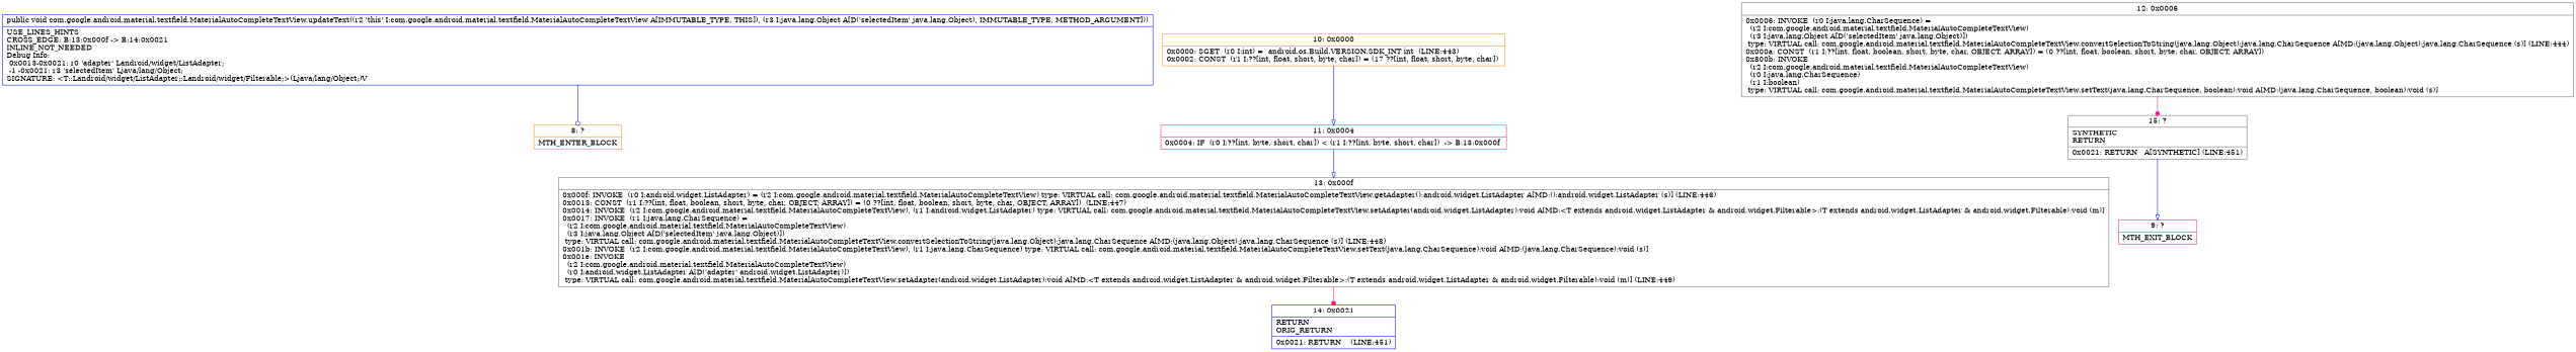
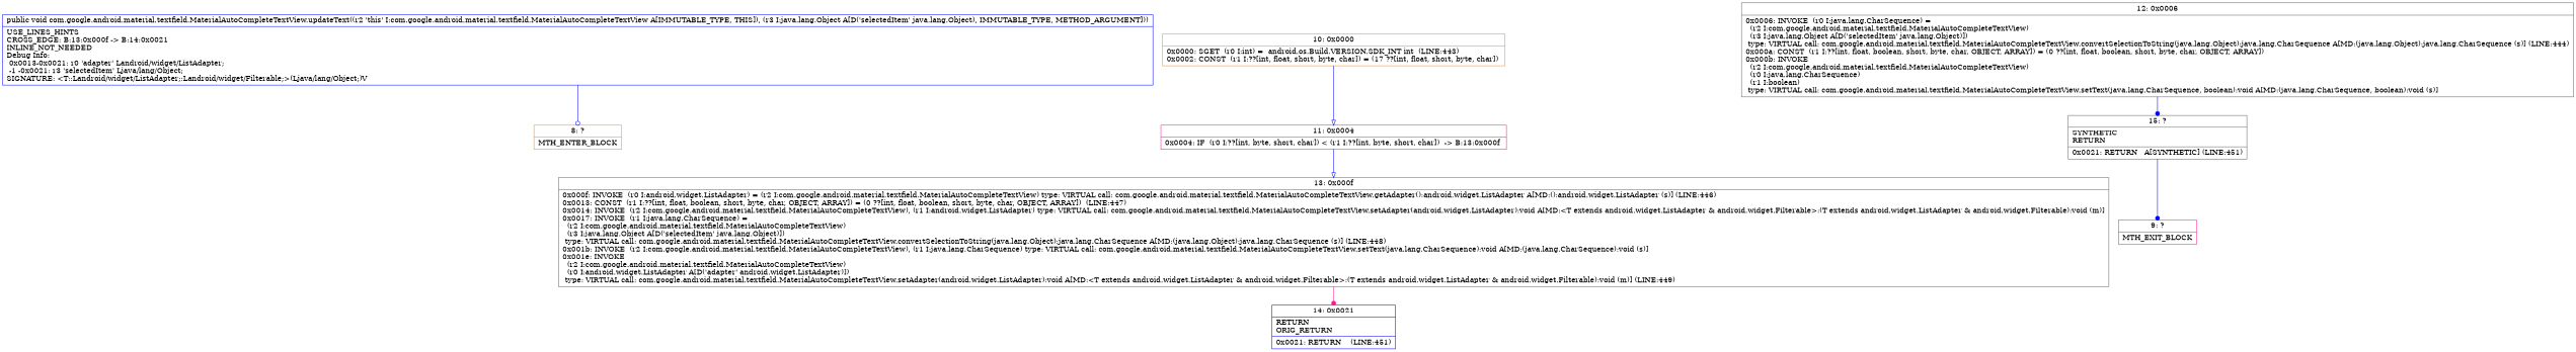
  digraph {
    node [color=gray40 shape=record]
    edge [arrowhead=onormal color=blue]
    n1 [color=darkorange label="{8\:\ ?|MTH_ENTER_BLOCK\l}"]
    n2 [color=darkorange label="{10\:\ 0x0000|0x0000: SGET  (r0 I:int) =  android.os.Build.VERSION.SDK_INT int  (LINE:443)\l0x0002: CONST  (r1 I:??[int, float, short, byte, char]) = (17 ??[int, float, short, byte, char]) \l}"]
    n3 [color=deeppink label="{11\:\ 0x0004|0x0004: IF  (r0 I:??[int, byte, short, char]) \< (r1 I:??[int, byte, short, char])  \-\> B:13:0x000f \l}"]
    n4 [label="{13\:\ 0x000f|0x000f: INVOKE  (r0 I:android.widget.ListAdapter) = (r2 I:com.google.android.material.textfield.MaterialAutoCompleteTextView) type: VIRTUAL call: com.google.android.material.textfield.MaterialAutoCompleteTextView.getAdapter():android.widget.ListAdapter A[MD:():android.widget.ListAdapter (s)] (LINE:446)\l0x0013: CONST  (r1 I:??[int, float, boolean, short, byte, char, OBJECT, ARRAY]) = (0 ??[int, float, boolean, short, byte, char, OBJECT, ARRAY])  (LINE:447)\l0x0014: INVOKE  (r2 I:com.google.android.material.textfield.MaterialAutoCompleteTextView), (r1 I:android.widget.ListAdapter) type: VIRTUAL call: com.google.android.material.textfield.MaterialAutoCompleteTextView.setAdapter(android.widget.ListAdapter):void A[MD:\<T extends android.widget.ListAdapter & android.widget.Filterable\>:(T extends android.widget.ListAdapter & android.widget.Filterable):void (m)]\l0x0017: INVOKE  (r1 I:java.lang.CharSequence) = \l  (r2 I:com.google.android.material.textfield.MaterialAutoCompleteTextView)\l  (r3 I:java.lang.Object A[D('selectedItem' java.lang.Object)])\l type: VIRTUAL call: com.google.android.material.textfield.MaterialAutoCompleteTextView.convertSelectionToString(java.lang.Object):java.lang.CharSequence A[MD:(java.lang.Object):java.lang.CharSequence (s)] (LINE:448)\l0x001b: INVOKE  (r2 I:com.google.android.material.textfield.MaterialAutoCompleteTextView), (r1 I:java.lang.CharSequence) type: VIRTUAL call: com.google.android.material.textfield.MaterialAutoCompleteTextView.setText(java.lang.CharSequence):void A[MD:(java.lang.CharSequence):void (s)]\l0x001e: INVOKE  \l  (r2 I:com.google.android.material.textfield.MaterialAutoCompleteTextView)\l  (r0 I:android.widget.ListAdapter A[D('adapter' android.widget.ListAdapter)])\l type: VIRTUAL call: com.google.android.material.textfield.MaterialAutoCompleteTextView.setAdapter(android.widget.ListAdapter):void A[MD:\<T extends android.widget.ListAdapter & android.widget.Filterable\>:(T extends android.widget.ListAdapter & android.widget.Filterable):void (m)] (LINE:449)\l}"]
-   n5 [label="{12\:\ 0x0006|0x0006: INVOKE  (r0 I:java.lang.CharSequence) = \l  (r2 I:com.google.android.material.textfield.MaterialAutoCompleteTextView)\l  (r3 I:java.lang.Object A[D('selectedItem' java.lang.Object)])\l type: VIRTUAL call: com.google.android.material.textfield.MaterialAutoCompleteTextView.convertSelectionToString(java.lang.Object):java.lang.CharSequence A[MD:(java.lang.Object):java.lang.CharSequence (s)] (LINE:444)\l0x000a: CONST  (r1 I:??[int, float, boolean, short, byte, char, OBJECT, ARRAY]) = (0 ??[int, float, boolean, short, byte, char, OBJECT, ARRAY]) \l0x800b: INVOKE  \l  (r2 I:com.google.android.material.textfield.MaterialAutoCompleteTextView)\l  (r0 I:java.lang.CharSequence)\l  (r1 I:boolean)\l type: VIRTUAL call: com.google.android.material.textfield.MaterialAutoCompleteTextView.setText(java.lang.CharSequence, boolean):void A[MD:(java.lang.CharSequence, boolean):void (s)]\l}"]
+   n5 [label="{12\:\ 0x0006|0x0006: INVOKE  (r0 I:java.lang.CharSequence) = \l  (r2 I:com.google.android.material.textfield.MaterialAutoCompleteTextView)\l  (r3 I:java.lang.Object A[D('selectedItem' java.lang.Object)])\l type: VIRTUAL call: com.google.android.material.textfield.MaterialAutoCompleteTextView.convertSelectionToString(java.lang.Object):java.lang.CharSequence A[MD:(java.lang.Object):java.lang.CharSequence (s)] (LINE:444)\l0x000a: CONST  (r1 I:??[int, float, boolean, short, byte, char, OBJECT, ARRAY]) = (0 ??[int, float, boolean, short, byte, char, OBJECT, ARRAY]) \l0x000b: INVOKE  \l  (r2 I:com.google.android.material.textfield.MaterialAutoCompleteTextView)\l  (r0 I:java.lang.CharSequence)\l  (r1 I:boolean)\l type: VIRTUAL call: com.google.android.material.textfield.MaterialAutoCompleteTextView.setText(java.lang.CharSequence, boolean):void A[MD:(java.lang.CharSequence, boolean):void (s)]\l}"]
    n6 [label="{15\:\ ?|SYNTHETIC\lRETURN\l|0x0021: RETURN   A[SYNTHETIC] (LINE:451)\l}"]
    n7 [color=blue label="{14\:\ 0x0021|RETURN\lORIG_RETURN\l|0x0021: RETURN    (LINE:451)\l}"]
    n8 [color=deeppink label="{9\:\ ?|MTH_EXIT_BLOCK\l}"]
    n9 [color=blue label="{public void com.google.android.material.textfield.MaterialAutoCompleteTextView.updateText((r2 'this' I:com.google.android.material.textfield.MaterialAutoCompleteTextView A[IMMUTABLE_TYPE, THIS]), (r3 I:java.lang.Object A[D('selectedItem' java.lang.Object), IMMUTABLE_TYPE, METHOD_ARGUMENT]))  | USE_LINES_HINTS\lCROSS_EDGE: B:13:0x000f \-\> B:14:0x0021\lINLINE_NOT_NEEDED\lDebug Info:\l  0x0013\-0x0021: r0 'adapter' Landroid\/widget\/ListAdapter;\l  \-1 \-0x0021: r3 'selectedItem' Ljava\/lang\/Object;\lSIGNATURE: \<T::Landroid\/widget\/ListAdapter;:Landroid\/widget\/Filterable;\>(Ljava\/lang\/Object;)V\l}"]
    n2 -> n3
    n3 -> n4
    n4 -> n7 [arrowhead=dot color=deeppink]
-   n5 -> n6 [arrowhead=dot color=deeppink]
-   n6 -> n8
+   n5 -> n6 [arrowhead=dot]
+   n6 -> n8 [arrowhead=dot]
    n9 -> n1 [arrowhead=odot]
  }
